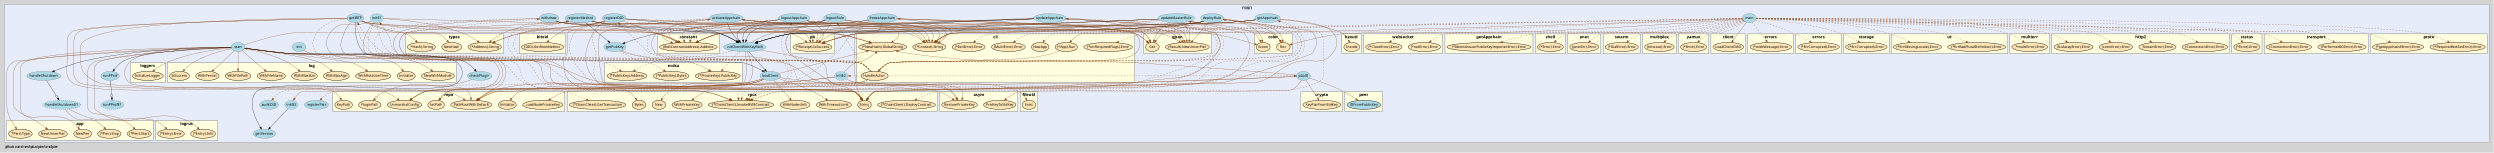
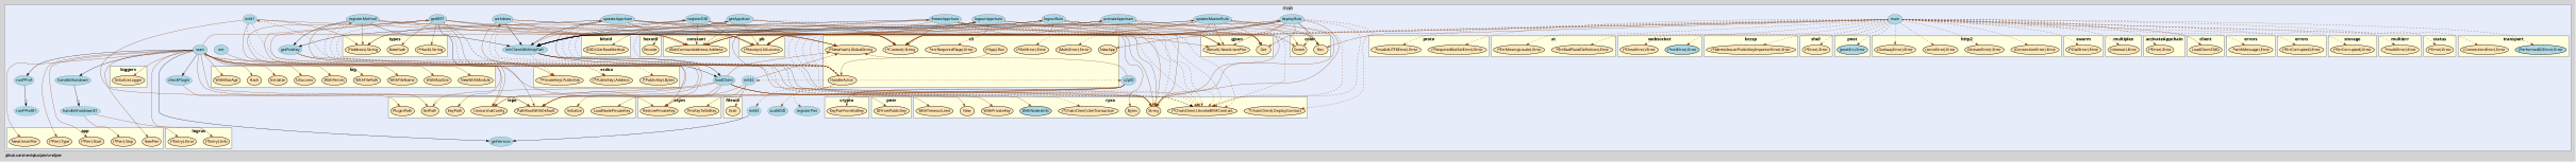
  digraph {
    bgcolor=lightgray
    fontname=Arial
    fontsize=14
    label="github.com/meshplus/pier/cmd/pier"
    labeljust=l
    nodesep=0.35
    penwidth=0.5
    rankdir=TB
    style=solid
    node [fillcolor=moccasin fontname=Verdana margin="0.05,0.0" penwidth=1.5 shape=ellipse style=filled]
    edge [color=saddlebrown minlen=2]
    n1 [label=Red]
    n2 [label=Green]
-   n3 [label="(*getAppchain8Error).Error"]
+   n3 [label="(*invalidUTF8Error).Error"]
    n4 [label="(*RequiredNotSetError).Error"]
    n5 [label="(*ErrBadPluralDefinition).Error"]
    n6 [label="(*ErrMissingLocale).Error"]
    n7 [label="(*CloseError).Error"]
-   n8 [label="(*netError).Error"]
+   n8 [fillcolor=lightblue label="(*netError).Error"]
    n9 [label="(*IdemixIssuerPublicKeyImporterError).Error"]
    n10 [label="(*Error).Error"]
    n11 [label=KeyPairFromStdKey]
-   n12 [fillcolor=lightblue label=IDFromPublicKey]
-   n13 [label="(pnetErr).Error"]
+   n12 [label=IDFromPublicKey]
+   n13 [fillcolor=lightblue label="(pnetErr).Error"]
    n14 [label="(*DialError).Error"]
    n15 [label="(timeout).Error"]
    n16 [label="(*Error).Error"]
    n17 [label=RestorePrivateKey]
    n18 [label=PrivKeyToStdKey]
    n19 [label="(*PrivateKey).PublicKey"]
    n20 [label="(*PublicKey).Address"]
    n21 [label="(*PublicKey).Bytes"]
    n22 [label=Exist]
    n23 [label=Encode]
    n24 [label=IsSuccess]
    n25 [label=WithPersist]
    n26 [label=WithFilePath]
    n27 [label=WithFileName]
    n28 [label=WithMaxSize]
    n29 [label=WithMaxAge]
-   n30 [label=WithRotationTime]
+   n30 [label=Hash]
    n31 [label=Initialize]
    n32 [label=NewWithModule]
    n33 [label="(*Address).String"]
    n34 [label=NewHash]
    n35 [label="(*Hash).String"]
    n36 [label="(BoltContractAddress).Address"]
    n37 [label="(*Receipt).IsSuccess"]
    n38 [label="(DID).GetRootMethod"]
    n39 [label=WithPrivateKey]
-   n40 [label=WithNodesInfo]
+   n40 [fillcolor=lightblue label=WithNodesInfo]
    n41 [label=WithTimeoutLimit]
    n42 [label=New]
    n43 [label=String]
    n44 [label=Bytes]
    n45 [label="(*ChainClient).InvokeBVMContract"]
    n46 [label="(*ChainClient).GetTransaction"]
    n47 [label="(*ChainClient).DeployContract"]
    n48 [label=LoadClientCMD]
    n49 [label="(*Pier).Type"]
    n50 [label="(*Pier).Stop"]
    n51 [label="(*Pier).Start"]
    n52 [label=NewUnionPier]
    n53 [label=NewPier]
    n54 [label=InitializeLogger]
    n55 [label=PathRootWithDefault]
    n56 [label=UnmarshalConfig]
    n57 [label=SetPath]
    n58 [label=Initialize]
    n59 [label=KeyPath]
    n60 [label=LoadNodePrivateKey]
    n61 [label=PluginPath]
    n62 [label="(*withMessage).Error"]
    n63 [label="(*Entry).Error"]
    n64 [label="(*Entry).Info"]
    n65 [label="(*ErrCorrupted).Error"]
    n66 [label="(*ErrCorrupted).Error"]
    n67 [label=Get]
    n68 [label="(Result).NewUnionPier"]
    n69 [label=NewApp]
    n70 [label="(*Context).String"]
    n71 [label="(*NewHash).GlobalString"]
    n72 [label=HandleAction]
    n73 [label="(*App).Run"]
    n74 [label="(*errRequiredFlags).Error"]
    n75 [label="(*ExitError).Error"]
    n76 [label="(MultiError).Error"]
    n77 [label="(*multiError).Error"]
    n78 [label="(GoAwayError).Error"]
    n79 [label="(connError).Error"]
    n80 [label="(StreamError).Error"]
    n81 [label="(ConnectionError).Error"]
    n82 [label="(*Error).Error"]
    n83 [label="(ConnectionError).Error"]
-   n84 [label="(PerformedIOError).Error"]
+   n84 [fillcolor=lightblue label="(PerformedIOError).Error"]
    n85 [fillcolor=lightblue label=main penwidth=0.5]
    n86 [fillcolor=lightblue label=registerDID penwidth=0.5]
    n87 [fillcolor=lightblue label=initClientWithKeyPath penwidth=0.5]
    n88 [fillcolor=lightblue label=loadClient penwidth=0.5]
    n89 [fillcolor=lightblue label=auditDID penwidth=0.5]
    n90 [fillcolor=lightblue label=registerMethod penwidth=0.5]
    n91 [fillcolor=lightblue label=getPubKey penwidth=0.5]
    n92 [fillcolor=lightblue label=registerPier penwidth=0.5]
    n93 [fillcolor=lightblue label=updateAppchain penwidth=0.5]
    n94 [fillcolor=lightblue label=freezeAppchain penwidth=0.5]
    n95 [fillcolor=lightblue label=activateAppchain penwidth=0.5]
    n96 [fillcolor=lightblue label=logoutAppchain penwidth=0.5]
    n97 [fillcolor=lightblue label=getAppchain penwidth=0.5]
    n98 [fillcolor=lightblue label=withdraw penwidth=0.5]
    n99 [fillcolor=lightblue label="init$1" penwidth=1.0 style="dotted,filled"]
    n100 [fillcolor=lightblue label="init$2" penwidth=1.0 style="dotted,filled"]
    n101 [fillcolor=lightblue label=getIBTP penwidth=0.5]
    n102 [fillcolor=lightblue label=p2pID penwidth=0.5]
    n103 [fillcolor=lightblue label=deployRule penwidth=0.5]
    n104 [fillcolor=lightblue label=updateMasterRule penwidth=0.5]
    n105 [fillcolor=lightblue label=logoutRule penwidth=0.5]
    n106 [fillcolor=lightblue label=start penwidth=0.5]
    n107 [fillcolor=lightblue label=getVersion penwidth=0.5]
    n108 [fillcolor=lightblue label=runPProf penwidth=0.5]
    n109 [fillcolor=lightblue label="runPProf$1" penwidth=1.0 style="dotted,filled"]
    n110 [fillcolor=lightblue label="handleShutdown$1" penwidth=1.0 style="dotted,filled"]
    n111 [fillcolor=lightblue label=handleShutdown penwidth=0.5]
    n112 [fillcolor=lightblue label=checkPlugin penwidth=0.5]
    n113 [fillcolor=lightblue label="init$3" penwidth=1.0 style="dotted,filled"]
    n114 [fillcolor=lightblue label=init penwidth=0.5]
    subgraph cluster_1 {
      bgcolor="#e6ecfa"
      fontsize=18
      label=main
      labeljust=c
      labelloc=t
      n85
      n86
      n87
      n88
      n89
      n90
      n91
      n92
      n93
      n94
      n95
      n96
      n97
      n98
      n99
      n100
      n101
      n102
      n103
      n104
      n105
      n106
      n107
      n108
      n109
      n110
      n111
      n112
      n113
      n114
      subgraph cluster_2 {
        bgcolor="#e6ecfa"
        fillcolor=lightyellow
        fontname="Tahoma bold"
        fontsize=16
        label=color
        labeljust=c
        labelloc=t
        penwidth=0.8
        rank=sink
        style=filled
        n1
        n2
      }
      subgraph cluster_3 {
        bgcolor="#e6ecfa"
        fillcolor=lightyellow
        fontname="Tahoma bold"
        fontsize=16
        label=proto
        labeljust=c
        labelloc=t
        penwidth=0.8
        rank=sink
        style=filled
        n3
        n4
      }
      subgraph cluster_4 {
        bgcolor="#e6ecfa"
        fillcolor=lightyellow
        fontname="Tahoma bold"
        fontsize=16
        label=ut
        labeljust=c
        labelloc=t
        penwidth=0.8
        rank=sink
        style=filled
        n5
        n6
      }
      subgraph cluster_5 {
        bgcolor="#e6ecfa"
        fillcolor=lightyellow
        fontname="Tahoma bold"
        fontsize=16
        label=websocket
        labeljust=c
        labelloc=t
        penwidth=0.8
        rank=sink
        style=filled
        n7
        n8
      }
      subgraph cluster_6 {
        bgcolor="#e6ecfa"
        fillcolor=lightyellow
        fontname="Tahoma bold"
        fontsize=16
-       label=getAppchain
+       label=bccsp
        labeljust=c
        labelloc=t
        penwidth=0.8
        rank=sink
        style=filled
        n9
      }
      subgraph cluster_7 {
        bgcolor="#e6ecfa"
        fillcolor=lightyellow
        fontname="Tahoma bold"
        fontsize=16
        label=shell
        labeljust=c
        labelloc=t
        penwidth=0.8
        rank=sink
        style=filled
        n10
      }
      subgraph cluster_8 {
        bgcolor="#e6ecfa"
        fillcolor=lightyellow
        fontname="Tahoma bold"
        fontsize=16
        label=crypto
        labeljust=c
        labelloc=t
        penwidth=0.8
        rank=sink
        style=filled
        n11
      }
      subgraph cluster_9 {
        bgcolor="#e6ecfa"
        fillcolor=lightyellow
        fontname="Tahoma bold"
        fontsize=16
        label=peer
        labeljust=c
        labelloc=t
        penwidth=0.8
        rank=sink
        style=filled
        n12
      }
      subgraph cluster_10 {
        bgcolor="#e6ecfa"
        fillcolor=lightyellow
        fontname="Tahoma bold"
        fontsize=16
        label=pnet
        labeljust=c
        labelloc=t
        penwidth=0.8
        rank=sink
        style=filled
        n13
      }
      subgraph cluster_11 {
        bgcolor="#e6ecfa"
        fillcolor=lightyellow
        fontname="Tahoma bold"
        fontsize=16
        label=swarm
        labeljust=c
        labelloc=t
        penwidth=0.8
        rank=sink
        style=filled
        n14
      }
      subgraph cluster_12 {
        bgcolor="#e6ecfa"
        fillcolor=lightyellow
        fontname="Tahoma bold"
        fontsize=16
        label=multiplex
        labeljust=c
        labelloc=t
        penwidth=0.8
        rank=sink
        style=filled
        n15
      }
      subgraph cluster_13 {
        bgcolor="#e6ecfa"
        fillcolor=lightyellow
        fontname="Tahoma bold"
        fontsize=16
-       label=yamux
+       label=activateAppchain
        labeljust=c
        labelloc=t
        penwidth=0.8
        rank=sink
        style=filled
        n16
      }
      subgraph cluster_14 {
        bgcolor="#e6ecfa"
        fillcolor=lightyellow
        fontname="Tahoma bold"
        fontsize=16
        label=asym
        labeljust=c
        labelloc=t
        penwidth=0.8
        rank=sink
        style=filled
        n17
        n18
      }
      subgraph cluster_15 {
        bgcolor="#e6ecfa"
        fillcolor=lightyellow
        fontname="Tahoma bold"
        fontsize=16
        label=ecdsa
        labeljust=c
        labelloc=t
        penwidth=0.8
        rank=sink
        style=filled
        n19
        n20
        n21
      }
      subgraph cluster_16 {
        bgcolor="#e6ecfa"
        fillcolor=lightyellow
        fontname="Tahoma bold"
        fontsize=16
        label=fileutil
        labeljust=c
        labelloc=t
        penwidth=0.8
        rank=sink
        style=filled
        n22
      }
      subgraph cluster_17 {
        bgcolor="#e6ecfa"
        fillcolor=lightyellow
        fontname="Tahoma bold"
        fontsize=16
        label=hexutil
        labeljust=c
        labelloc=t
        penwidth=0.8
        rank=sink
        style=filled
        n23
      }
      subgraph cluster_18 {
        bgcolor="#e6ecfa"
        fillcolor=lightyellow
        fontname="Tahoma bold"
        fontsize=16
        label=log
        labeljust=c
        labelloc=t
        penwidth=0.8
        rank=sink
        style=filled
        n24
        n25
        n26
        n27
        n28
        n29
        n30
        n31
        n32
      }
      subgraph cluster_19 {
        bgcolor="#e6ecfa"
        fillcolor=lightyellow
        fontname="Tahoma bold"
        fontsize=16
        label=types
        labeljust=c
        labelloc=t
        penwidth=0.8
        rank=sink
        style=filled
        n33
        n34
        n35
      }
      subgraph cluster_20 {
        bgcolor="#e6ecfa"
        fillcolor=lightyellow
        fontname="Tahoma bold"
        fontsize=16
        label=constant
        labeljust=c
        labelloc=t
        penwidth=0.8
        rank=sink
        style=filled
        n36
      }
      subgraph cluster_21 {
        bgcolor="#e6ecfa"
        fillcolor=lightyellow
        fontname="Tahoma bold"
        fontsize=16
        label=pb
        labeljust=c
        labelloc=t
        penwidth=0.8
        rank=sink
        style=filled
        n37
      }
      subgraph cluster_22 {
        bgcolor="#e6ecfa"
        fillcolor=lightyellow
        fontname="Tahoma bold"
        fontsize=16
        label=bitxid
        labeljust=c
        labelloc=t
        penwidth=0.8
        rank=sink
        style=filled
        n38
      }
      subgraph cluster_23 {
        bgcolor="#e6ecfa"
        fillcolor=lightyellow
        fontname="Tahoma bold"
        fontsize=16
        label=rpcx
        labeljust=c
        labelloc=t
        penwidth=0.8
        rank=sink
        style=filled
        n39
        n40
        n41
        n42
        n43
        n44
        n45
        n46
        n47
      }
      subgraph cluster_24 {
        bgcolor="#e6ecfa"
        fillcolor=lightyellow
        fontname="Tahoma bold"
        fontsize=16
        label=client
        labeljust=c
        labelloc=t
        penwidth=0.8
        rank=sink
        style=filled
        n48
      }
      subgraph cluster_25 {
        bgcolor="#e6ecfa"
        fillcolor=lightyellow
        fontname="Tahoma bold"
        fontsize=16
        label=app
        labeljust=c
        labelloc=t
        penwidth=0.8
        rank=sink
        style=filled
        n49
        n50
        n51
        n52
        n53
      }
      subgraph cluster_26 {
        bgcolor="#e6ecfa"
        fillcolor=lightyellow
        fontname="Tahoma bold"
        fontsize=16
        label=loggers
        labeljust=c
        labelloc=t
        penwidth=0.8
        rank=sink
        style=filled
        n54
      }
      subgraph cluster_27 {
        bgcolor="#e6ecfa"
        fillcolor=lightyellow
        fontname="Tahoma bold"
        fontsize=16
        label=repo
        labeljust=c
        labelloc=t
        penwidth=0.8
        rank=sink
        style=filled
        n55
        n56
        n57
        n58
        n59
        n60
        n61
      }
      subgraph cluster_28 {
        bgcolor="#e6ecfa"
        fillcolor=lightyellow
        fontname="Tahoma bold"
        fontsize=16
        label=errors
        labeljust=c
        labelloc=t
        penwidth=0.8
        rank=sink
        style=filled
        n62
      }
      subgraph cluster_29 {
        bgcolor="#e6ecfa"
        fillcolor=lightyellow
        fontname="Tahoma bold"
        fontsize=16
        label=logrus
        labeljust=c
        labelloc=t
        penwidth=0.8
        rank=sink
        style=filled
        n63
        n64
      }
      subgraph cluster_30 {
        bgcolor="#e6ecfa"
        fillcolor=lightyellow
        fontname="Tahoma bold"
        fontsize=16
        label=errors
        labeljust=c
        labelloc=t
        penwidth=0.8
        rank=sink
        style=filled
        n65
      }
      subgraph cluster_31 {
        bgcolor="#e6ecfa"
        fillcolor=lightyellow
        fontname="Tahoma bold"
        fontsize=16
        label=storage
        labeljust=c
        labelloc=t
        penwidth=0.8
        rank=sink
        style=filled
        n66
      }
      subgraph cluster_32 {
        bgcolor="#e6ecfa"
        fillcolor=lightyellow
        fontname="Tahoma bold"
        fontsize=16
        label=gjson
        labeljust=c
        labelloc=t
        penwidth=0.8
        rank=sink
        style=filled
        n67
        n68
      }
      subgraph cluster_33 {
        bgcolor="#e6ecfa"
        fillcolor=lightyellow
        fontname="Tahoma bold"
        fontsize=16
        label=cli
        labeljust=c
        labelloc=t
        penwidth=0.8
        rank=sink
        style=filled
        n69
        n70
        n71
        n72
        n73
        n74
        n75
        n76
      }
      subgraph cluster_34 {
        bgcolor="#e6ecfa"
        fillcolor=lightyellow
        fontname="Tahoma bold"
        fontsize=16
        label=multierr
        labeljust=c
        labelloc=t
        penwidth=0.8
        rank=sink
        style=filled
        n77
      }
      subgraph cluster_35 {
        bgcolor="#e6ecfa"
        fillcolor=lightyellow
        fontname="Tahoma bold"
        fontsize=16
        label=http2
        labeljust=c
        labelloc=t
        penwidth=0.8
        rank=sink
        style=filled
        n78
        n79
        n80
        n81
      }
      subgraph cluster_36 {
        bgcolor="#e6ecfa"
        fillcolor=lightyellow
        fontname="Tahoma bold"
        fontsize=16
        label=status
        labeljust=c
        labelloc=t
        penwidth=0.8
        rank=sink
        style=filled
        n82
      }
      subgraph cluster_37 {
        bgcolor="#e6ecfa"
        fillcolor=lightyellow
        fontname="Tahoma bold"
        fontsize=16
        label=transport
        labeljust=c
        labelloc=t
        penwidth=0.8
        rank=sink
        style=filled
        n83
        n84
      }
    }
    n72 -> n86 [style=dashed]
    n72 -> n89 [style=dashed]
    n72 -> n90 [style=dashed]
    n72 -> n92 [style=dashed]
    n72 -> n93 [style=dashed]
    n72 -> n94 [style=solid]
    n72 -> n95 [style=dashed]
    n72 -> n96 [style=dashed]
    n72 -> n97 [style=dashed]
    n72 -> n98 [style=dashed]
    n72 -> n99 [style=dashed]
    n72 -> n100 [style=dashed]
    n72 -> n101 [style=dashed]
    n72 -> n102 [style=dashed]
    n72 -> n103 [style=dashed]
    n72 -> n104 [style=dashed]
    n72 -> n105 [style=dashed]
    n72 -> n106 [style=dashed]
-   n72 -> n113 [style=solid]
+   n72 -> n113 [style=dashed]
    n73 -> n72
    n85 -> n1
    n85 -> n3 [style=dashed]
    n85 -> n4 [style=dashed]
    n85 -> n5 [style=dashed]
    n85 -> n6 [style=dashed]
    n85 -> n7 [style=dashed]
    n85 -> n8 [style=dashed]
    n85 -> n9 [style=dashed]
    n85 -> n10 [style=dashed]
    n85 -> n13 [style=dashed]
    n85 -> n14 [style=dashed]
    n85 -> n15 [style=dashed]
    n85 -> n16 [style=dashed]
    n85 -> n48
    n85 -> n62 [style=dashed]
    n85 -> n65 [style=dashed]
    n85 -> n66 [style=dashed]
-   n85 -> n69 [style=dashed]
-   n85 -> n73
+   n85 -> n69
    n85 -> n74 [style=dashed]
    n85 -> n75 [style=dashed]
    n85 -> n76 [style=dashed]
    n85 -> n77 [style=dashed]
    n85 -> n78 [style=dashed]
    n85 -> n79 [style=dashed]
    n85 -> n80 [style=dashed]
    n85 -> n81 [style=dashed]
    n85 -> n82 [style=dashed]
    n85 -> n83 [style=dashed]
    n85 -> n84 [style=dashed]
    n86 -> n33
    n86 -> n36
    n86 -> n37
    n86 -> n38
    n86 -> n43
    n86 -> n44
    n86 -> n45 [style=dashed]
    n86 -> n70
    n86 -> n87 [color=""]
    n87 -> n17
    n87 -> n19 [style=dashed]
    n87 -> n20 [style=dashed]
    n87 -> n55
    n87 -> n56
    n87 -> n71
    n87 -> n88 [color=""]
    n88 -> n17
    n88 -> n39
    n88 -> n40
    n88 -> n41
    n88 -> n42
    n88 -> n55
    n88 -> n56
-   n88 -> n57
+   n88 -> n57 [arrowhead=normalnoneodot]
    n88 -> n71
    n90 -> n33
    n90 -> n36
    n90 -> n37
    n90 -> n43
    n90 -> n45 [style=dashed]
    n90 -> n70
    n90 -> n87 [color=""]
    n90 -> n91 [color=""]
    n91 -> n17
-   n91 -> n19 [style=dashed]
+   n91 -> n19 [style=solid]
    n91 -> n21 [style=dashed]
    n93 -> n36
    n93 -> n37
    n93 -> n43
    n93 -> n45 [style=dashed]
    n93 -> n67
    n93 -> n68
    n93 -> n70
    n93 -> n87 [color=""]
    n93 -> n91 [color=""]
    n94 -> n36
    n94 -> n37
    n94 -> n43
    n94 -> n45 [style=dashed]
    n94 -> n67
    n94 -> n68
    n94 -> n70
    n94 -> n87 [color=""]
    n95 -> n36
-   n37 -> n95
+   n95 -> n37
    n95 -> n43
    n95 -> n45 [style=dashed]
    n95 -> n67
    n95 -> n68
    n95 -> n70
    n95 -> n87 [color=""]
    n96 -> n36
    n96 -> n37
    n96 -> n43 [style=dashed]
    n96 -> n45 [style=dashed]
    n96 -> n67
    n96 -> n68
    n96 -> n70
    n96 -> n87 [color=""]
    n97 -> n23
    n97 -> n36
    n97 -> n37
    n97 -> n43
    n97 -> n45 [style=dashed]
    n97 -> n70
    n97 -> n87 [color=""]
    n98 -> n36
    n98 -> n37
    n98 -> n43
    n98 -> n45 [style=dashed]
    n98 -> n70
    n98 -> n87 [color=""]
    n99 -> n17
    n99 -> n19 [style=dashed]
    n99 -> n20 [style=dashed]
    n99 -> n33
    n99 -> n55
    n99 -> n71
    n100 -> n22
    n100 -> n55
    n100 -> n58
    n100 -> n71
    n101 -> n34
    n101 -> n35
    n101 -> n36
    n101 -> n43
-   n101 -> n45 [style=dashed]
+   n101 -> n45 [color=black style=dashed]
    n101 -> n46 [style=dashed]
    n101 -> n55
    n101 -> n56
    n101 -> n59
    n101 -> n70
    n101 -> n71
    n101 -> n88 [color=""]
    n102 -> n11
    n102 -> n12
    n102 -> n18
    n102 -> n55
    n102 -> n60
    n102 -> n71
    n103 -> n1
    n103 -> n2
    n103 -> n33
    n103 -> n36
    n103 -> n37
    n103 -> n43
    n103 -> n45 [style=dashed]
    n103 -> n47 [style=dashed]
    n103 -> n67
    n103 -> n68
    n103 -> n70
    n103 -> n87 [color=""]
    n104 -> n1
    n104 -> n2
    n104 -> n36
    n104 -> n37
    n104 -> n43
    n104 -> n45 [style=dashed]
    n104 -> n67
    n104 -> n68
    n104 -> n70
    n104 -> n87 [color=""]
    n105 -> n1
    n105 -> n2
    n105 -> n36
    n105 -> n37
    n105 -> n43
    n105 -> n45 [style=dashed]
    n105 -> n70
    n105 -> n87 [color=""]
    n106 -> n24
    n106 -> n25
    n106 -> n26
    n106 -> n27
    n106 -> n28
    n106 -> n29
    n106 -> n30
    n106 -> n31
    n106 -> n49
    n106 -> n51
    n106 -> n52
    n106 -> n53
    n106 -> n54
    n106 -> n55
    n106 -> n56
    n106 -> n57
    n106 -> n64
    n106 -> n71
    n106 -> n107 [color=""]
    n106 -> n108 [color=""]
    n106 -> n111 [color=""]
    n106 -> n112 [color=""]
    n108 -> n109 [arrowhead=normalnoneodot color=""]
    n110 -> n50
    n110 -> n63
    n111 -> n110 [arrowhead=normalnoneodot color=""]
-   n112 -> n61 [arrowhead=normalnoneodot]
+   n112 -> n61
    n113 -> n107 [color=""]
    n114 -> n32
  }
